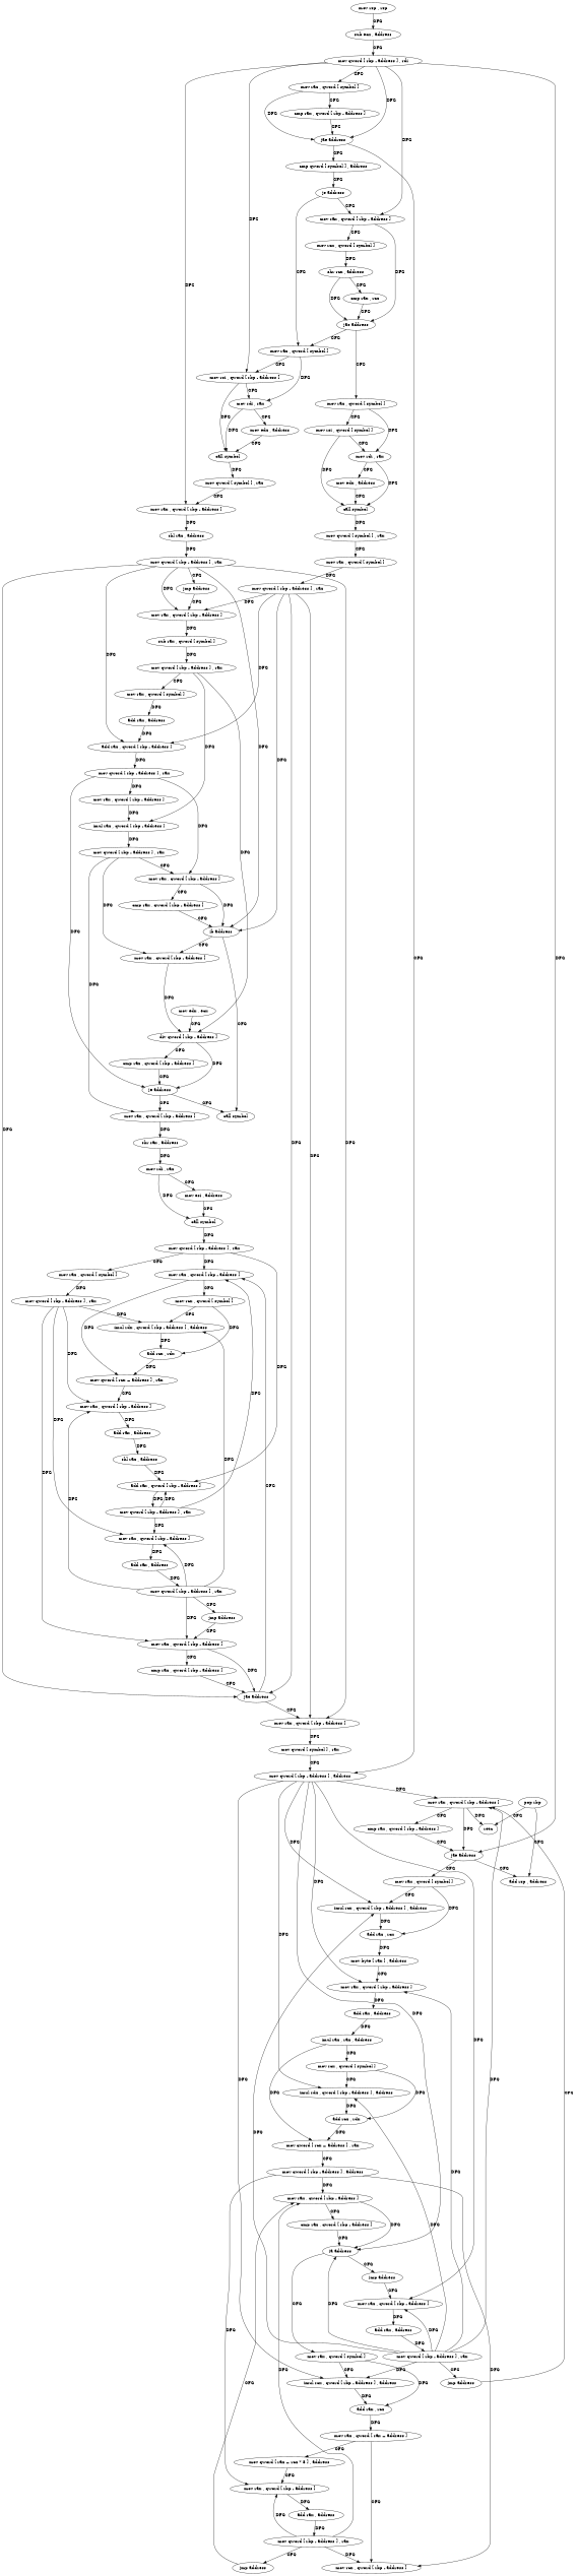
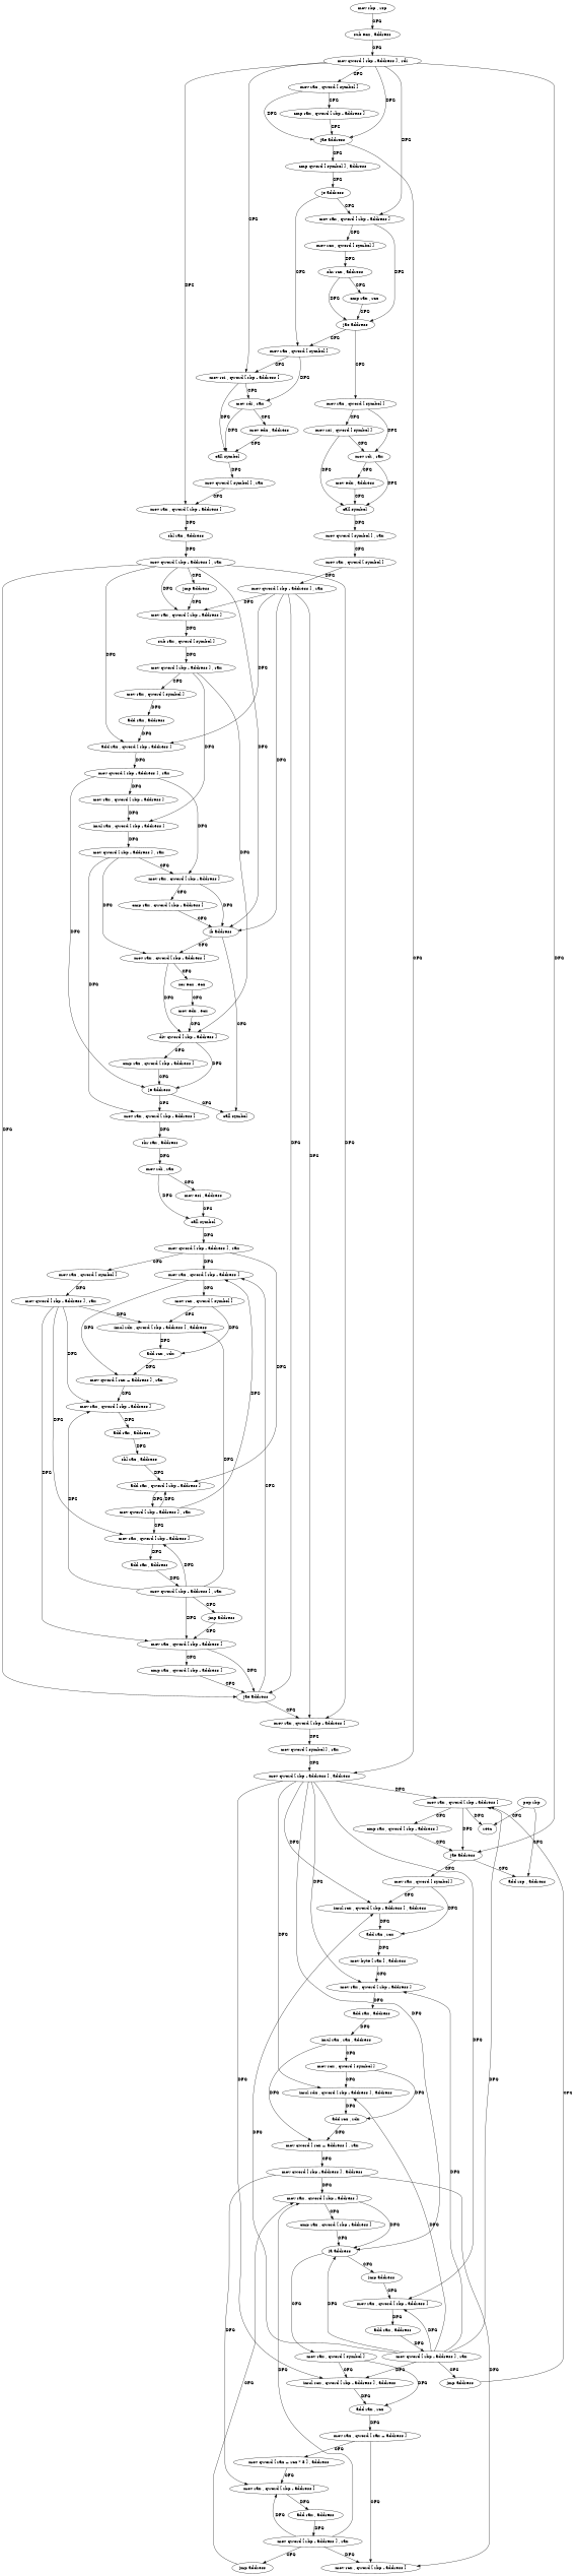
  digraph {
-   n1 [label="mov rsp , rsp"]
+   n1 [label="mov rbp , rsp"]
    n2 [label="sub ecx , address"]
    n3 [label="mov qword [ rbp - address ] , rdi"]
    n4 [label="mov rax , qword [ symbol ]"]
    n5 [label="jae address"]
    n6 [label="mov rax , qword [ rbp - address ]"]
    n7 [label="mov rsi , qword [ rbp - address ]"]
    n8 [label="mov rax , qword [ rbp - address ]"]
    n9 [label="jae address"]
    n10 [label="cmp rax , qword [ rbp - address ]"]
    n11 [label="mov qword [ rbp - address ] , address"]
    n12 [label="cmp qword [ symbol ] , address"]
    n13 [label="mov rcx , qword [ symbol ]"]
    n14 [label="jae address"]
    n15 [label="mov rdi , rax"]
    n16 [label="call symbol"]
    n17 [label="shl rax , address"]
    n18 [label="add rsp , address"]
    n19 [label="mov rax , qword [ symbol ]"]
    n20 [label="mov rax , qword [ rbp - address ]"]
    n21 [label="imul rcx , qword [ rbp - address ] , address"]
    n22 [label="mov rax , qword [ rbp - address ]"]
    n23 [label="imul rdx , qword [ rbp - address ] , address"]
    n24 [label="mov rax , qword [ rbp - address ]"]
    n25 [label="imul rcx , qword [ rbp - address ] , address"]
    n26 [label="ja address"]
    n27 [label="je address"]
    n28 [label=retn]
    n29 [label="cmp rax , qword [ rbp - address ]"]
    n30 [label="add rax , rcx"]
    n31 [label="add rax , address"]
    n32 [label="add rcx , rdx"]
    n33 [label="add rax , address"]
    n34 [label="add rax , rcx"]
    n35 [label="jmp address"]
    n36 [label="mov rax , qword [ symbol ]"]
    n37 [label="mov rax , qword [ symbol ]"]
    n38 [label="mov edx , address"]
    n39 [label="shr rcx , address"]
    n40 [label="mov rax , qword [ symbol ]"]
    n41 [label="pop rbp"]
    n42 [label="mov byte [ rax ] , address"]
    n43 [label="imul rax , rax , address"]
    n44 [label="mov rcx , qword [ symbol ]"]
    n45 [label="mov qword [ rcx + address ] , rax"]
    n46 [label="mov qword [ rbp - address ] , address"]
    n47 [label="mov rax , qword [ rbp - address ]"]
    n48 [label="mov rcx , qword [ rbp - address ]"]
    n49 [label="mov rax , qword [ rbp - address ]"]
    n50 [label="cmp rax , qword [ rbp - address ]"]
    n51 [label="add rax , address"]
    n52 [label="mov qword [ symbol ] , rax"]
    n53 [label="mov qword [ rbp - address ] , rax"]
    n54 [label="jmp address"]
    n55 [label="mov rax , qword [ rbp - address ]"]
    n56 [label="add rax , qword [ rbp - address ]"]
    n57 [label="jb address"]
    n58 [label="mov rax , qword [ rbp - address ]"]
    n59 [label="jae address"]
    n60 [label="sub rax , qword [ symbol ]"]
    n61 [label="mov qword [ rbp - address ] , rax"]
    n62 [label="mov rax , qword [ rbp - address ]"]
    n63 [label="call symbol"]
    n64 [label="mov qword [ symbol ] , rax"]
    n65 [label="mov rax , qword [ rbp - address ]"]
    n66 [label="mov qword [ rbp - address ] , rax"]
    n67 [label="cmp rax , rcx"]
    n68 [label="mov rsi , qword [ symbol ]"]
    n69 [label="mov rdi , rax"]
    n70 [label="call symbol"]
    n71 [label="mov edx , address"]
    n72 [label="mov qword [ rbp - address ] , rax"]
    n73 [label="mov rax , qword [ rax + address ]"]
    n74 [label="mov qword [ rax + rcx * 8 ] , address"]
    n75 [label="mov qword [ rbp - address ] , rax"]
    n76 [label="jmp address"]
    n77 [label="mov rax , qword [ symbol ]"]
    n78 [label="imul rax , qword [ rbp - address ]"]
    n79 [label="div qword [ rbp - address ]"]
    n80 [label="add rax , address"]
    n81 [label="mov qword [ rbp - address ] , rax"]
    n82 [label="je address"]
    n83 [label="cmp rax , qword [ rbp - address ]"]
    n84 [label="mov rax , qword [ rbp - address ]"]
    n85 [label="mov rax , qword [ rbp - address ]"]
    n86 [label="cmp rax , qword [ rbp - address ]"]
    n87 [label="mov rax , qword [ rbp - address ]"]
+   n88 [label="xor ecx , ecx"]
    n89 [label="shr rax , address"]
    n90 [label="mov edx , ecx"]
    n91 [label="mov qword [ symbol ] , rax"]
    n92 [label="mov rax , qword [ symbol ]"]
    n93 [label="mov qword [ rbp - address ] , rax"]
    n94 [label="jmp address"]
    n95 [label="mov rdi , rax"]
    n96 [label="mov esi , address"]
    n97 [label="call symbol"]
    n98 [label="mov qword [ rbp - address ] , rax"]
    n99 [label="mov rax , qword [ symbol ]"]
    n100 [label="add rax , qword [ rbp - address ]"]
    n101 [label="mov qword [ rbp - address ] , rax"]
    n102 [label="mov rcx , qword [ symbol ]"]
    n103 [label="mov qword [ rcx + address ] , rax"]
    n104 [label="mov qword [ rbp - address ] , rax"]
    n105 [label="mov rax , qword [ rbp - address ]"]
    n106 [label="imul rdx , qword [ rbp - address ] , address"]
    n107 [label="mov rax , qword [ rbp - address ]"]
    n108 [label="mov rax , qword [ rbp - address ]"]
    n109 [label="cmp rax , qword [ rbp - address ]"]
    n110 [label="add rcx , rdx"]
    n111 [label="add rax , address"]
    n112 [label="add rax , address"]
    n113 [label="shl rax , address"]
    n114 [label="mov qword [ rbp - address ] , rax"]
    n115 [label="jmp address"]
    n1 -> n2 [label=CFG]
    n2 -> n3 [label=CFG]
    n3 -> n4 [label=CFG]
    n3 -> n5 [label=DFG]
    n3 -> n6 [label=DFG]
-   n3 -> n7 [label=DFG]
+   n3 -> n7 [label=CFG]
    n3 -> n8 [label=DFG]
    n3 -> n9 [label=DFG]
    n4 -> n5 [label=DFG]
    n4 -> n10 [label=CFG]
    n5 -> n11 [label=CFG]
    n5 -> n12 [label=CFG]
    n6 -> n13 [label=CFG]
    n6 -> n14 [label=DFG]
    n7 -> n15 [label=CFG]
    n7 -> n16 [label=DFG]
    n8 -> n17 [label=DFG]
    n9 -> n18 [label=CFG]
    n9 -> n19 [label=CFG]
    n10 -> n5 [label=CFG]
    n11 -> n20 [label=DFG]
    n11 -> n21 [label=DFG]
    n11 -> n22 [label=DFG]
    n11 -> n23 [label=DFG]
    n11 -> n24 [label=DFG]
    n11 -> n25 [label=DFG]
    n11 -> n26 [label=DFG]
    n12 -> n27 [label=CFG]
    n13 -> n39 [label=DFG]
    n14 -> n37 [label=CFG]
    n14 -> n40 [label=CFG]
    n15 -> n16 [label=DFG]
    n15 -> n38 [label=CFG]
    n16 -> n52 [label=DFG]
    n17 -> n53 [label=DFG]
    n19 -> n21 [label=CFG]
    n19 -> n30 [label=DFG]
    n20 -> n9 [label=DFG]
    n20 -> n28 [label=DFG]
    n20 -> n29 [label=CFG]
    n21 -> n30 [label=DFG]
    n22 -> n31 [label=DFG]
    n23 -> n32 [label=DFG]
    n24 -> n33 [label=DFG]
    n25 -> n34 [label=DFG]
    n26 -> n35 [label=CFG]
    n26 -> n36 [label=CFG]
    n27 -> n6 [label=CFG]
    n27 -> n37 [label=CFG]
    n29 -> n9 [label=CFG]
    n30 -> n42 [label=DFG]
    n31 -> n43 [label=DFG]
    n32 -> n45 [label=DFG]
    n33 -> n72 [label=DFG]
    n34 -> n73 [label=DFG]
    n35 -> n24 [label=CFG]
    n36 -> n25 [label=CFG]
    n36 -> n34 [label=DFG]
    n37 -> n7 [label=CFG]
    n37 -> n15 [label=DFG]
    n38 -> n16 [label=CFG]
    n39 -> n14 [label=DFG]
    n39 -> n67 [label=CFG]
    n40 -> n68 [label=CFG]
    n40 -> n69 [label=DFG]
    n41 -> n18 [label=CFG]
    n41 -> n28 [label=CFG]
    n42 -> n22 [label=CFG]
    n43 -> n44 [label=CFG]
    n43 -> n45 [label=DFG]
    n44 -> n23 [label=CFG]
    n44 -> n32 [label=DFG]
    n45 -> n46 [label=CFG]
    n46 -> n47 [label=DFG]
    n46 -> n48 [label=DFG]
    n46 -> n49 [label=DFG]
    n47 -> n26 [label=DFG]
    n47 -> n50 [label=CFG]
    n49 -> n51 [label=DFG]
    n50 -> n26 [label=CFG]
    n51 -> n75 [label=DFG]
    n52 -> n8 [label=CFG]
    n53 -> n54 [label=CFG]
    n53 -> n55 [label=DFG]
    n53 -> n56 [label=DFG]
    n53 -> n57 [label=DFG]
    n53 -> n58 [label=DFG]
    n53 -> n59 [label=DFG]
    n54 -> n55 [label=CFG]
    n55 -> n60 [label=DFG]
    n56 -> n61 [label=DFG]
    n57 -> n62 [label=CFG]
    n57 -> n63 [label=CFG]
    n58 -> n64 [label=DFG]
    n59 -> n58 [label=CFG]
    n59 -> n65 [label=CFG]
    n60 -> n66 [label=DFG]
    n61 -> n82 [label=DFG]
    n61 -> n84 [label=DFG]
    n61 -> n85 [label=DFG]
    n62 -> n79 [label=DFG]
+   n62 -> n88 [label=CFG]
    n64 -> n11 [label=CFG]
    n65 -> n102 [label=CFG]
    n65 -> n103 [label=DFG]
    n66 -> n77 [label=CFG]
    n66 -> n78 [label=DFG]
    n66 -> n79 [label=DFG]
    n67 -> n14 [label=CFG]
    n68 -> n69 [label=CFG]
    n68 -> n70 [label=DFG]
    n69 -> n70 [label=DFG]
    n69 -> n71 [label=CFG]
    n70 -> n91 [label=DFG]
    n71 -> n70 [label=CFG]
    n72 -> n20 [label=DFG]
    n72 -> n21 [label=DFG]
    n72 -> n22 [label=DFG]
    n72 -> n23 [label=DFG]
    n72 -> n24 [label=DFG]
    n72 -> n25 [label=DFG]
    n72 -> n26 [label=DFG]
    n72 -> n94 [label=CFG]
    n73 -> n48 [label=CFG]
    n73 -> n74 [label=CFG]
    n74 -> n49 [label=CFG]
    n75 -> n47 [label=DFG]
    n75 -> n48 [label=DFG]
    n75 -> n49 [label=DFG]
    n75 -> n76 [label=CFG]
    n76 -> n47 [label=CFG]
    n77 -> n80 [label=DFG]
    n78 -> n81 [label=DFG]
    n79 -> n82 [label=DFG]
    n79 -> n83 [label=CFG]
    n80 -> n56 [label=DFG]
    n81 -> n62 [label=DFG]
    n81 -> n85 [label=CFG]
    n81 -> n87 [label=DFG]
    n82 -> n63 [label=CFG]
    n82 -> n87 [label=CFG]
    n83 -> n82 [label=CFG]
    n84 -> n78 [label=DFG]
    n85 -> n57 [label=DFG]
    n85 -> n86 [label=CFG]
    n86 -> n57 [label=CFG]
    n87 -> n89 [label=DFG]
+   n88 -> n90 [label=CFG]
    n89 -> n95 [label=DFG]
    n90 -> n79 [label=CFG]
    n91 -> n92 [label=CFG]
    n92 -> n93 [label=DFG]
    n93 -> n55 [label=DFG]
    n93 -> n56 [label=DFG]
    n93 -> n57 [label=DFG]
    n93 -> n58 [label=DFG]
    n93 -> n59 [label=DFG]
    n94 -> n20 [label=CFG]
    n95 -> n96 [label=CFG]
    n95 -> n97 [label=DFG]
    n96 -> n97 [label=CFG]
    n97 -> n98 [label=DFG]
    n98 -> n65 [label=DFG]
    n98 -> n99 [label=CFG]
    n98 -> n100 [label=DFG]
    n99 -> n101 [label=DFG]
    n100 -> n104 [label=DFG]
    n101 -> n105 [label=DFG]
    n101 -> n106 [label=DFG]
    n101 -> n107 [label=DFG]
    n101 -> n108 [label=DFG]
    n102 -> n106 [label=CFG]
    n102 -> n110 [label=DFG]
    n103 -> n107 [label=CFG]
    n104 -> n65 [label=DFG]
    n104 -> n100 [label=DFG]
    n104 -> n108 [label=CFG]
    n105 -> n59 [label=DFG]
    n105 -> n109 [label=CFG]
    n106 -> n110 [label=DFG]
    n107 -> n111 [label=DFG]
    n108 -> n112 [label=DFG]
    n109 -> n59 [label=CFG]
    n110 -> n103 [label=DFG]
    n111 -> n113 [label=DFG]
    n112 -> n114 [label=DFG]
    n113 -> n100 [label=DFG]
    n114 -> n105 [label=DFG]
    n114 -> n106 [label=DFG]
    n114 -> n107 [label=DFG]
    n114 -> n108 [label=DFG]
    n114 -> n115 [label=CFG]
    n115 -> n105 [label=CFG]
  }
